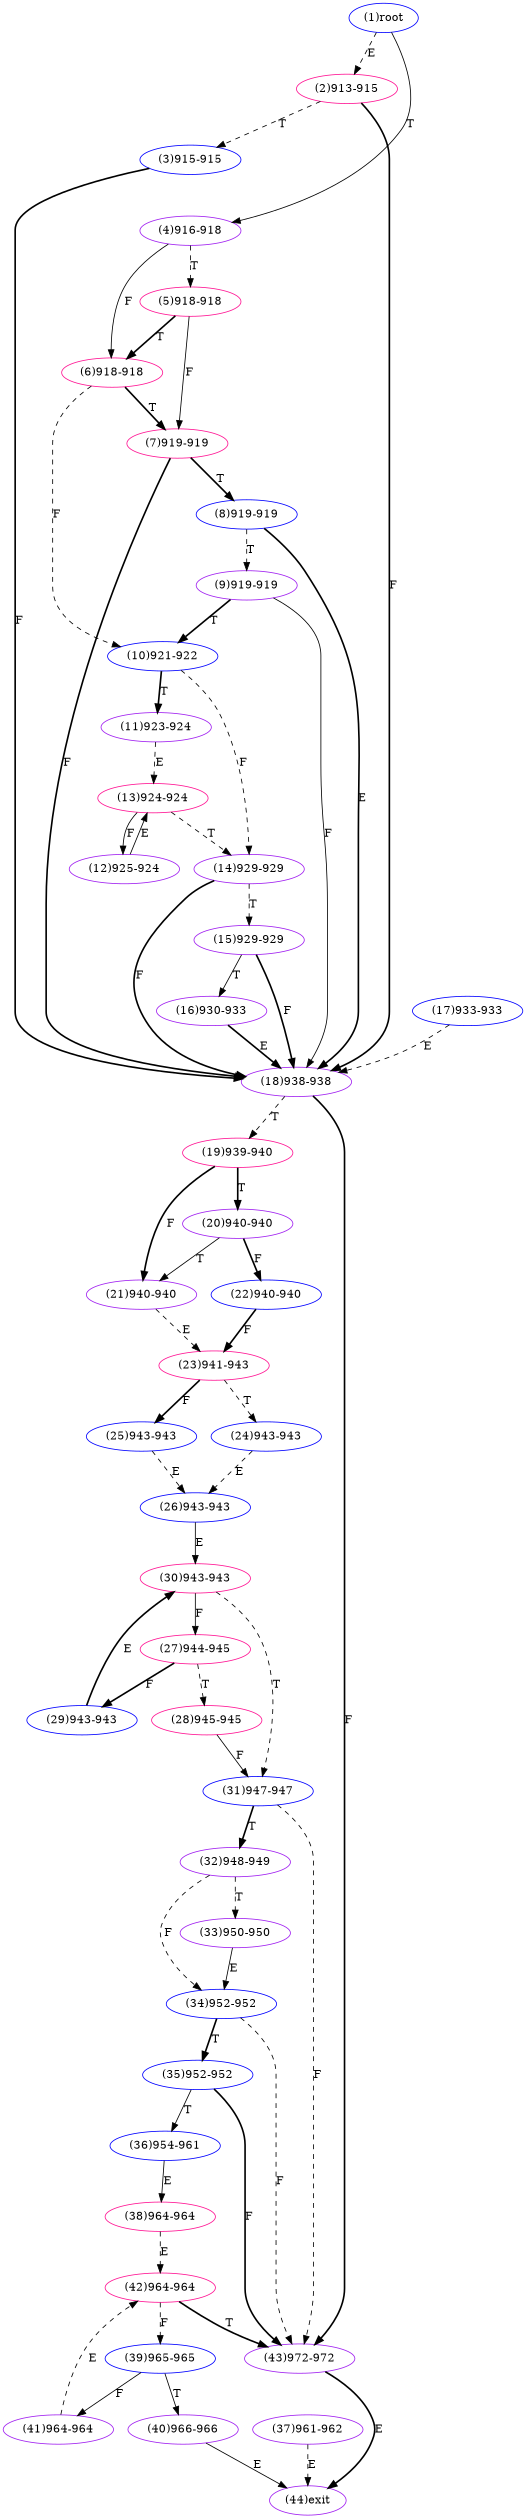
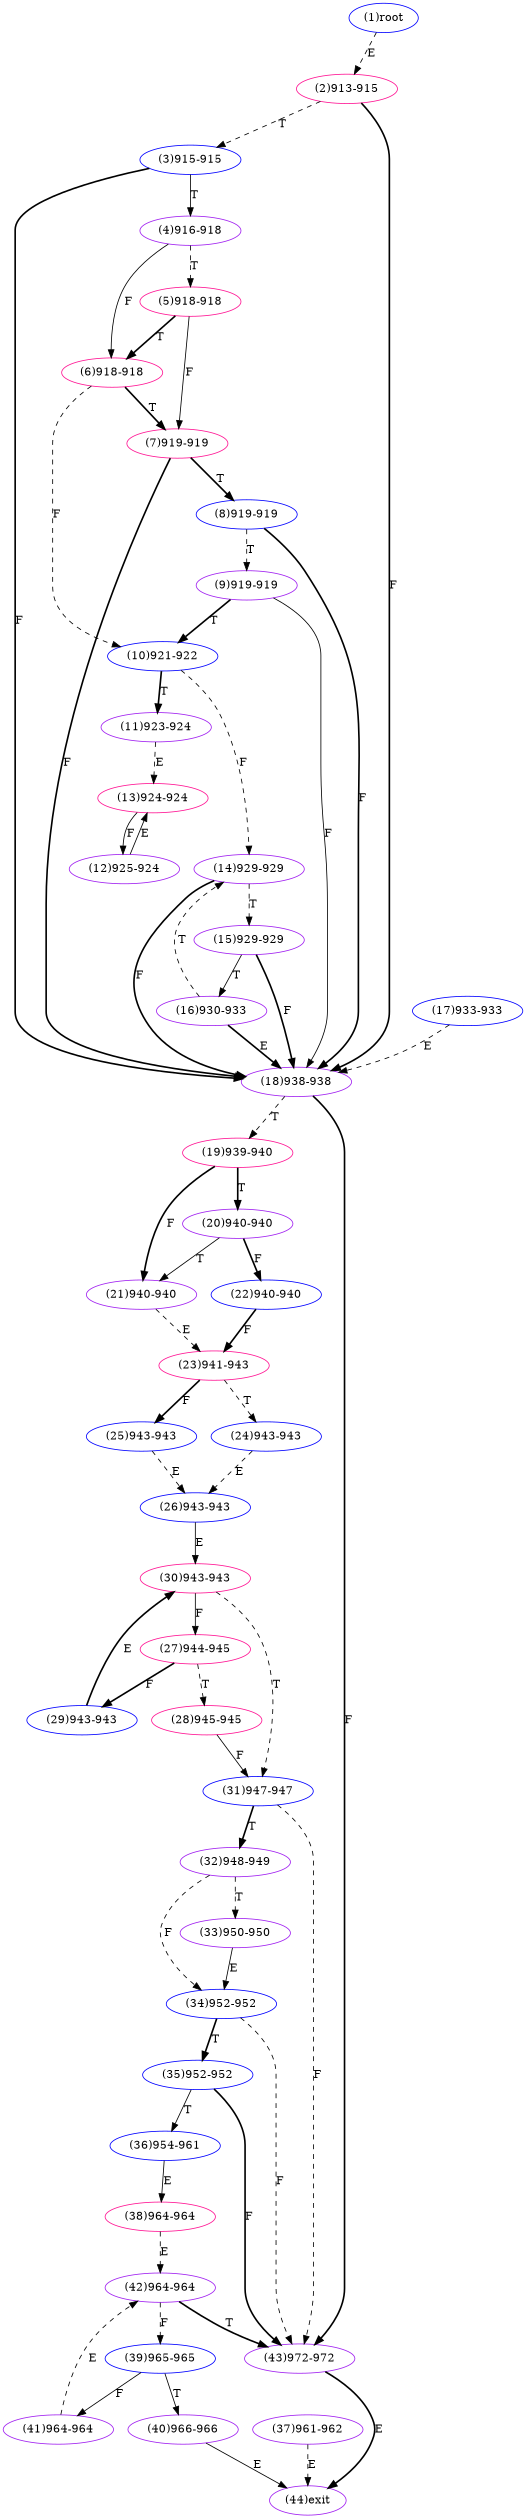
  digraph {
    node [color=purple]
    edge [style=dashed]
    n1 [color=blue label="(1)root"]
    n2 [color=deeppink label="(2)913-915"]
    n3 [color=blue label="(3)915-915"]
    n4 [label="(18)938-938"]
    n5 [label="(4)916-918"]
    n6 [color=deeppink label="(19)939-940"]
    n7 [label="(43)972-972"]
    n8 [color=deeppink label="(5)918-918"]
    n9 [color=deeppink label="(6)918-918"]
    n10 [color=deeppink label="(7)919-919"]
    n11 [color=blue label="(10)921-922"]
    n12 [color=blue label="(8)919-919"]
    n13 [label="(11)923-924"]
    n14 [label="(14)929-929"]
    n15 [label="(9)919-919"]
    n16 [color=deeppink label="(13)924-924"]
    n17 [label="(15)929-929"]
    n18 [label="(12)925-924"]
    n19 [label="(16)930-933"]
    n20 [color=blue label="(17)933-933"]
    n21 [label="(21)940-940"]
    n22 [label="(20)940-940"]
    n23 [color=deeppink label="(23)941-943"]
    n24 [color=blue label="(22)940-940"]
    n25 [label="(44)exit"]
    n26 [color=blue label="(25)943-943"]
    n27 [color=blue label="(24)943-943"]
    n28 [color=blue label="(26)943-943"]
    n29 [color=deeppink label="(30)943-943"]
    n30 [color=deeppink label="(27)944-945"]
    n31 [color=blue label="(29)943-943"]
    n32 [color=deeppink label="(28)945-945"]
    n33 [color=blue label="(31)947-947"]
    n34 [label="(32)948-949"]
    n35 [color=blue label="(34)952-952"]
    n36 [label="(33)950-950"]
    n37 [color=blue label="(35)952-952"]
    n38 [color=blue label="(36)954-961"]
    n39 [color=deeppink label="(38)964-964"]
-   n40 [color=deeppink label="(42)964-964"]
+   n40 [label="(42)964-964"]
    n41 [color=blue label="(39)965-965"]
    n42 [label="(40)966-966"]
    n43 [label="(41)964-964"]
    n44 [label="(37)961-962"]
    n1 -> n2 [label=E]
    n2 -> n3 [label=T]
    n2 -> n4 [label=F style=bold]
    n3 -> n4 [label=F style=bold]
-   n1 -> n5 [label=T style=solid]
+   n3 -> n5 [label=T style=solid]
    n4 -> n6 [label=T]
    n4 -> n7 [label=F style=bold]
    n5 -> n8 [label=T]
    n5 -> n9 [label=F style=solid]
    n6 -> n21 [label=F style=bold]
    n6 -> n22 [label=T style=bold]
    n7 -> n25 [label=E style=bold]
    n8 -> n9 [label=T style=bold]
    n8 -> n10 [label=F style=solid]
    n9 -> n10 [label=T style=bold]
    n9 -> n11 [label=F]
    n10 -> n4 [label=F style=bold]
    n10 -> n12 [label=T style=bold]
    n11 -> n13 [label=T style=bold]
    n11 -> n14 [label=F]
-   n12 -> n4 [label=E style=bold]
+   n12 -> n4 [label=F style=bold]
    n12 -> n15 [label=T]
    n13 -> n16 [label=E]
    n14 -> n4 [label=F style=bold]
    n14 -> n17 [label=T]
    n15 -> n4 [label=F style=solid]
    n15 -> n11 [label=T style=bold]
-   n16 -> n14 [label=T]
+   n19 -> n14 [label=T]
    n16 -> n18 [label=F style=solid]
    n17 -> n4 [label=F style=bold]
    n17 -> n19 [label=T style=solid]
    n18 -> n16 [label=E style=solid]
    n19 -> n4 [label=E style=bold]
    n20 -> n4 [label=E]
    n21 -> n23 [label=E]
    n22 -> n21 [label=T style=solid]
    n22 -> n24 [label=F style=bold]
    n23 -> n26 [label=F style=bold]
    n23 -> n27 [label=T]
    n24 -> n23 [label=F style=bold]
    n26 -> n28 [label=E]
    n27 -> n28 [label=E]
    n28 -> n29 [label=E style=solid]
    n29 -> n30 [label=F style=solid]
    n29 -> n33 [label=T]
    n30 -> n31 [label=F style=bold]
    n30 -> n32 [label=T]
    n31 -> n29 [label=E style=bold]
    n32 -> n33 [label=F style=solid]
    n33 -> n7 [label=F]
    n33 -> n34 [label=T style=bold]
    n34 -> n35 [label=F]
    n34 -> n36 [label=T]
    n35 -> n7 [label=F]
    n35 -> n37 [label=T style=bold]
    n36 -> n35 [label=E style=solid]
    n37 -> n7 [label=F style=bold]
    n37 -> n38 [label=T style=solid]
    n38 -> n39 [label=E style=solid]
    n39 -> n40 [label=E]
    n40 -> n7 [label=T style=bold]
    n40 -> n41 [label=F]
    n41 -> n42 [label=T style=solid]
    n41 -> n43 [label=F style=solid]
    n42 -> n25 [label=E style=solid]
    n43 -> n40 [label=E]
    n44 -> n25 [label=E]
  }
